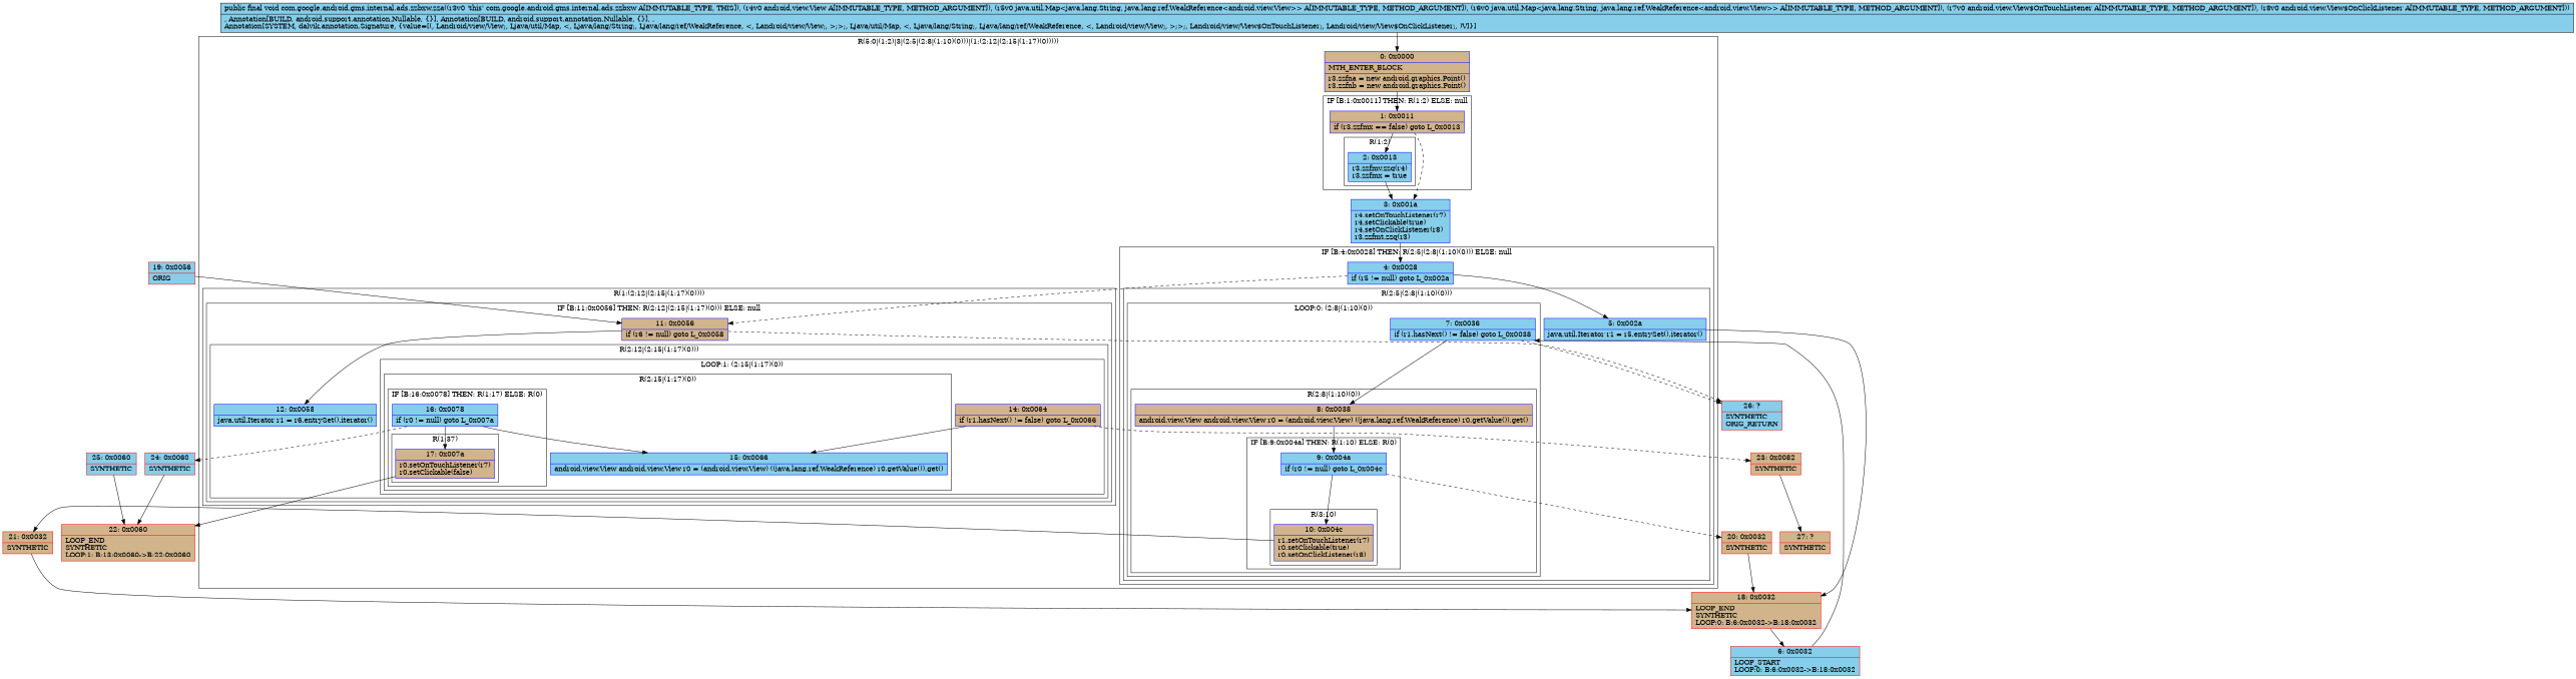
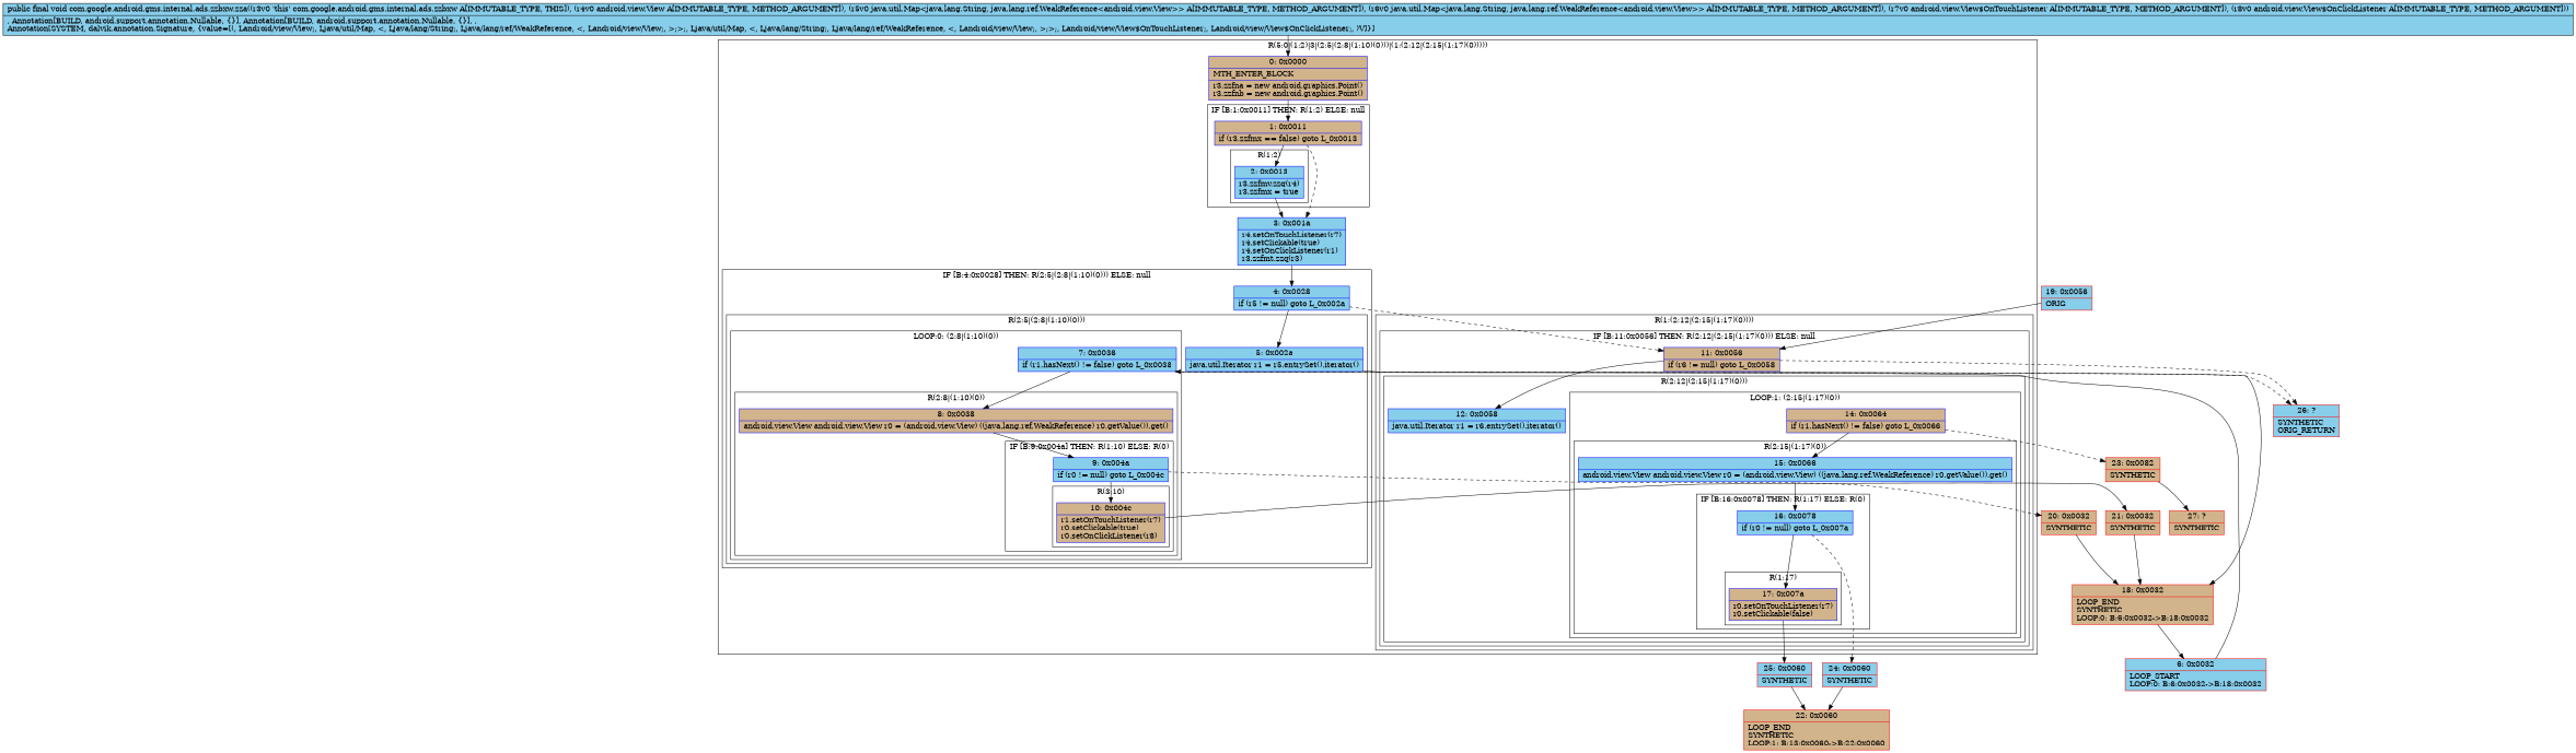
  digraph {
    node [color=blue fillcolor=skyblue shape=record style=filled]
    n1 [label="{2\:\ 0x0013|r3.zzfmv.zzq(r4)\lr3.zzfmx = true\l}"]
    n2 [fillcolor=tan label="{1\:\ 0x0011|if (r3.zzfmx == false) goto L_0x0013\l}"]
    n3 [fillcolor=tan label="{10\:\ 0x004c|r1.setOnTouchListener(r7)\lr0.setClickable(true)\lr0.setOnClickListener(r8)\l}"]
    n4 [label="{9\:\ 0x004a|if (r0 != null) goto L_0x004c\l}"]
    n5 [fillcolor=tan label="{8\:\ 0x0038|android.view.View android.view.View r0 = (android.view.View) ((java.lang.ref.WeakReference) r0.getValue()).get()\l}"]
    n6 [label="{7\:\ 0x0036|if (r1.hasNext() != false) goto L_0x0038\l}"]
    n7 [label="{5\:\ 0x002a|java.util.Iterator r1 = r5.entrySet().iterator()\l}"]
    n8 [label="{4\:\ 0x0028|if (r5 != null) goto L_0x002a\l}"]
    n9 [fillcolor=tan label="{17\:\ 0x007a|r0.setOnTouchListener(r7)\lr0.setClickable(false)\l}"]
    n10 [label="{16\:\ 0x0078|if (r0 != null) goto L_0x007a\l}"]
    n11 [label="{15\:\ 0x0066|android.view.View android.view.View r0 = (android.view.View) ((java.lang.ref.WeakReference) r0.getValue()).get()\l}"]
    n12 [fillcolor=tan label="{14\:\ 0x0064|if (r1.hasNext() != false) goto L_0x0066\l}"]
    n13 [label="{12\:\ 0x0058|java.util.Iterator r1 = r6.entrySet().iterator()\l}"]
    n14 [fillcolor=tan label="{11\:\ 0x0056|if (r6 != null) goto L_0x0058\l}"]
    n15 [fillcolor=tan label="{0\:\ 0x0000|MTH_ENTER_BLOCK\l|r3.zzfna = new android.graphics.Point()\lr3.zzfnb = new android.graphics.Point()\l}"]
-   n16 [label="{3\:\ 0x001a|r4.setOnTouchListener(r7)\lr4.setClickable(true)\lr4.setOnClickListener(r8)\lr3.zzfmt.zzq(r3)\l}"]
+   n16 [label="{3\:\ 0x001a|r4.setOnTouchListener(r7)\lr4.setClickable(true)\lr4.setOnClickListener(r1)\lr3.zzfmt.zzq(r3)\l}"]
    n17 [color=red fillcolor=tan label="{21\:\ 0x0032|SYNTHETIC\l}"]
    n18 [color=red fillcolor=tan label="{20\:\ 0x0032|SYNTHETIC\l}"]
    n19 [color=red label="{26\:\ ?|SYNTHETIC\lORIG_RETURN\l}"]
    n20 [color=red fillcolor=tan label="{18\:\ 0x0032|LOOP_END\lSYNTHETIC\lLOOP:0: B:6:0x0032\-\>B:18:0x0032\l}"]
    n21 [color=red label="{25\:\ 0x0060|SYNTHETIC\l}"]
    n22 [color=red label="{24\:\ 0x0060|SYNTHETIC\l}"]
    n23 [color=red fillcolor=tan label="{23\:\ 0x0082|SYNTHETIC\l}"]
    n24 [color=red label="{6\:\ 0x0032|LOOP_START\lLOOP:0: B:6:0x0032\-\>B:18:0x0032\l}"]
    n25 [color=red label="{19\:\ 0x0056|ORIG\l}"]
    n26 [color=red fillcolor=tan label="{27\:\ ?|SYNTHETIC\l}"]
    n27 [color=red fillcolor=tan label="{22\:\ 0x0060|LOOP_END\lSYNTHETIC\lLOOP:1: B:13:0x0060\-\>B:22:0x0060\l}"]
    n28 [label="{public final void com.google.android.gms.internal.ads.zzbxw.zza((r3v0 'this' com.google.android.gms.internal.ads.zzbxw A[IMMUTABLE_TYPE, THIS]), (r4v0 android.view.View A[IMMUTABLE_TYPE, METHOD_ARGUMENT]), (r5v0 java.util.Map\<java.lang.String, java.lang.ref.WeakReference\<android.view.View\>\> A[IMMUTABLE_TYPE, METHOD_ARGUMENT]), (r6v0 java.util.Map\<java.lang.String, java.lang.ref.WeakReference\<android.view.View\>\> A[IMMUTABLE_TYPE, METHOD_ARGUMENT]), (r7v0 android.view.View$OnTouchListener A[IMMUTABLE_TYPE, METHOD_ARGUMENT]), (r8v0 android.view.View$OnClickListener A[IMMUTABLE_TYPE, METHOD_ARGUMENT]))  | , Annotation[BUILD, android.support.annotation.Nullable, \{\}], Annotation[BUILD, android.support.annotation.Nullable, \{\}], , \lAnnotation[SYSTEM, dalvik.annotation.Signature, \{value=[(, Landroid\/view\/View;, Ljava\/util\/Map, \<, Ljava\/lang\/String;, Ljava\/lang\/ref\/WeakReference, \<, Landroid\/view\/View;, \>;\>;, Ljava\/util\/Map, \<, Ljava\/lang\/String;, Ljava\/lang\/ref\/WeakReference, \<, Landroid\/view\/View;, \>;\>;, Landroid\/view\/View$OnTouchListener;, Landroid\/view\/View$OnClickListener;, )V]\}]\l}" color=""]
    subgraph cluster_1 {
      label="R(5:0|(1:2)|3|(2:5|(2:8|(1:10)(0)))|(1:(2:12|(2:15|(1:17)(0)))))"
      n15
      n16
      subgraph cluster_2 {
        label="IF [B:1:0x0011] THEN: R(1:2) ELSE: null"
        n2
        subgraph cluster_3 {
          label="R(1:2)"
          n1
        }
      }
      subgraph cluster_4 {
        label="IF [B:4:0x0028] THEN: R(2:5|(2:8|(1:10)(0))) ELSE: null"
        n8
        subgraph cluster_5 {
          label="R(2:5|(2:8|(1:10)(0)))"
          n7
          subgraph cluster_6 {
            label="LOOP:0: (2:8|(1:10)(0))"
            n6
            subgraph cluster_7 {
              label="R(2:8|(1:10)(0))"
              n5
              subgraph cluster_8 {
                label="IF [B:9:0x004a] THEN: R(1:10) ELSE: R(0)"
                n4
                subgraph cluster_9 {
                  label="R(3:10)"
                  n3
                }
                subgraph cluster_10 {
                  label="R(0)"
                }
              }
            }
          }
        }
      }
      subgraph cluster_11 {
        label="R(1:(2:12|(2:15|(1:17)(0))))"
        subgraph cluster_12 {
          label="IF [B:11:0x0056] THEN: R(2:12|(2:15|(1:17)(0))) ELSE: null"
          n14
          subgraph cluster_13 {
            label="R(2:12|(2:15|(1:17)(0)))"
            n13
            subgraph cluster_14 {
              label="LOOP:1: (2:15|(1:17)(0))"
              n12
              subgraph cluster_15 {
                label="R(2:15|(1:17)(0))"
                n11
                subgraph cluster_16 {
                  label="IF [B:16:0x0078] THEN: R(1:17) ELSE: R(0)"
                  n10
                  subgraph cluster_17 {
-                   label="R(1:37)"
+                   label="R(1:17)"
                    n9
                  }
                  subgraph cluster_18 {
                    label="R(0)"
                  }
                }
              }
            }
          }
        }
      }
    }
    n1 -> n16
    n2 -> n1
    n2 -> n16 [style=dashed]
    n3 -> n17
    n4 -> n3
    n4 -> n18 [style=dashed]
    n5 -> n4
    n6 -> n5
    n6 -> n19 [style=dashed]
    n7 -> n20
    n8 -> n7
    n8 -> n14 [style=dashed]
-   n9 -> n27
+   n9 -> n21
    n10 -> n9
    n10 -> n22 [style=dashed]
-   n10 -> n11
+   n11 -> n10
    n12 -> n11
    n12 -> n23 [style=dashed]
    n14 -> n13
    n14 -> n19 [style=dashed]
    n15 -> n2
    n16 -> n8
    n17 -> n20
    n18 -> n20
    n20 -> n24
    n21 -> n27
    n22 -> n27
    n23 -> n26
    n24 -> n6
    n25 -> n14
    n28 -> n15
  }
